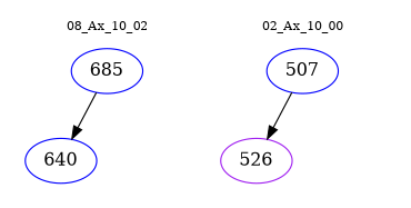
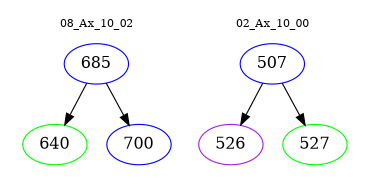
  digraph {
    node [color=blue]
    edge [color=black]
    n1 [label=685]
-   n2 [label=640]
+   n2 [color=green label=640]
+   n3 [label=700]
    n4 [label=507]
    n5 [color=purple label=526]
+   n6 [color=green label=527]
    subgraph cluster_1 {
      color=white
      fontsize=10
      label="08_Ax_10_02"
      n1
      n2
+     n3
    }
    subgraph cluster_2 {
      color=white
      fontsize=10
      label="02_Ax_10_00"
      n4
      n5
+     n6
    }
    n1 -> n2
+   n1 -> n3
    n4 -> n5
+   n4 -> n6
  }
